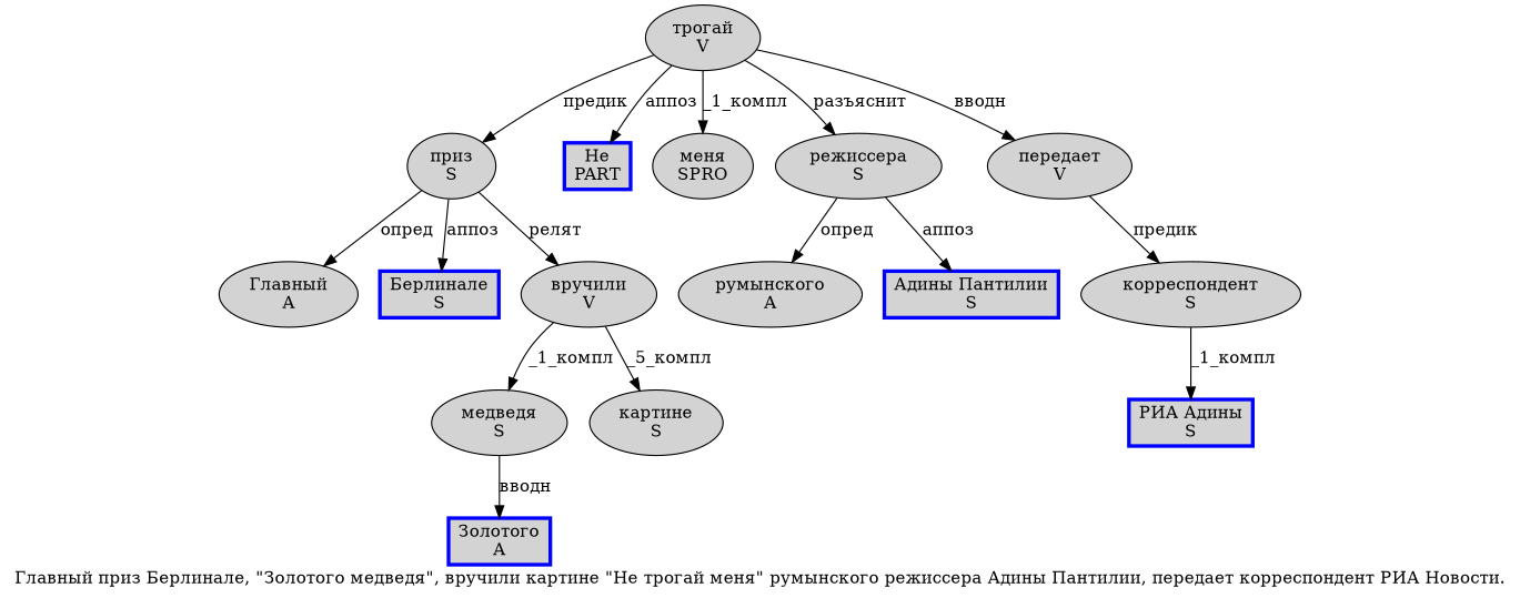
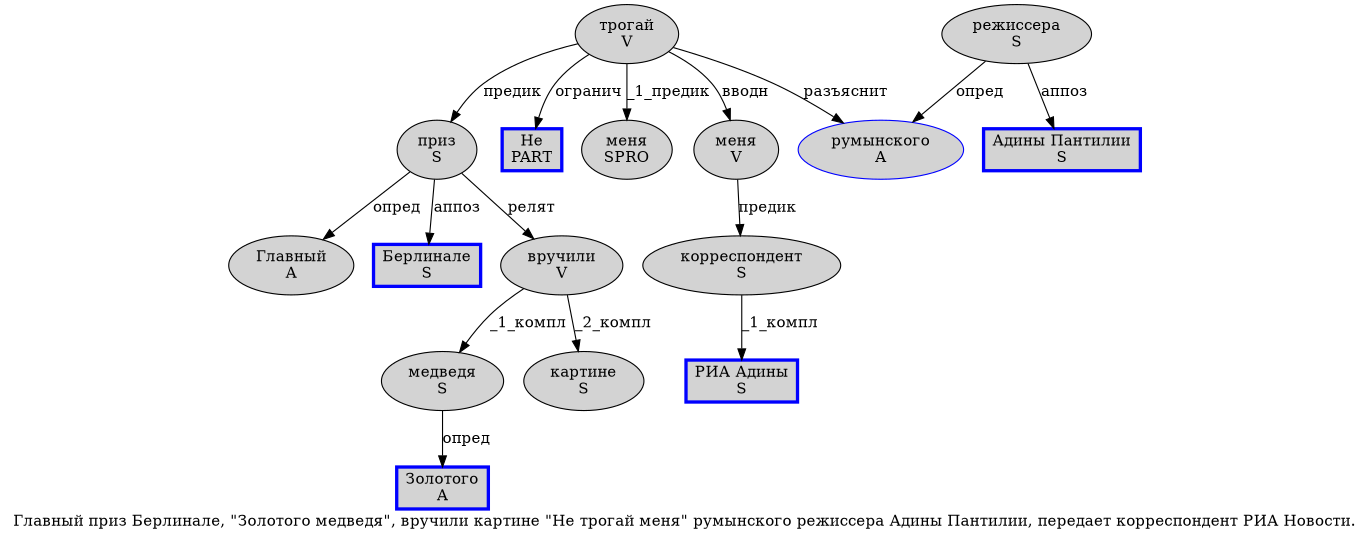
  digraph {
    label="Главный приз Берлинале, \"Золотого медведя\", вручили картине \"Не трогай меня\" румынского режиссера Адины Пантилии, передает корреспондент РИА Новости."
    node [fillcolor=lightgray penwidth=1 shape=ellipse style=filled]
    n1 [label="Главный\nA"]
    n2 [label="приз\nS"]
    n3 [color=blue label="Берлинале\nS" penwidth=3 shape=box]
    n4 [label="вручили\nV"]
    n5 [label="медведя\nS"]
    n6 [label="картине\nS"]
    n7 [color=blue label="Золотого\nA" penwidth=3 shape=box]
    n8 [color=blue label="Не\nPART" penwidth=3 shape=box]
    n9 [label="трогай\nV"]
    n10 [label="меня\nSPRO"]
    n11 [label="режиссера\nS"]
-   n12 [label="передает\nV"]
-   n13 [label="румынского\nA"]
+   n12 [label="меня\nV"]
+   n13 [label="румынского\nA" color=blue]
    n14 [color=blue label="Адины Пантилии\nS" penwidth=3 shape=box]
    n15 [label="корреспондент\nS"]
    n16 [color=blue label="РИА Адины\nS" penwidth=3 shape=box]
    n2 -> n1 [label="опред"]
    n2 -> n3 [label="аппоз"]
    n2 -> n4 [label="релят"]
    n4 -> n5 [label="_1_компл"]
-   n4 -> n6 [label="_5_компл"]
-   n5 -> n7 [label="вводн"]
+   n4 -> n6 [label="_2_компл"]
+   n5 -> n7 [label="опред"]
    n9 -> n2 [label="предик"]
-   n9 -> n8 [label="аппоз"]
-   n9 -> n10 [label="_1_компл"]
-   n9 -> n11 [label="разъяснит"]
+   n9 -> n8 [label="огранич"]
+   n9 -> n10 [label="_1_предик"]
+   n9 -> n13 [label="разъяснит"]
    n9 -> n12 [label="вводн"]
    n11 -> n13 [label="опред"]
    n11 -> n14 [label="аппоз"]
    n12 -> n15 [label="предик"]
    n15 -> n16 [label="_1_компл"]
  }
